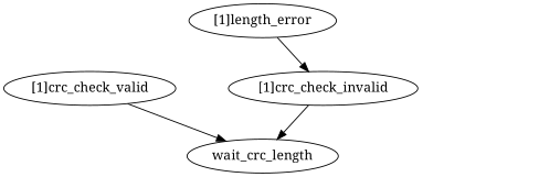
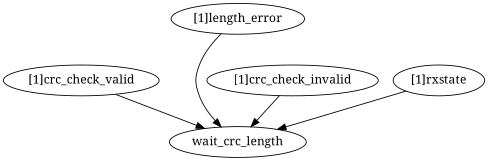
  strict digraph {
    fontname="Noto Serif"
    node [complexity=6 fontname="Noto Serif" importance=0.254581829636 rank=0.0424303049394]
    edge [fontname="Noto Serif"]
    n1 [complexity=3 importance=0.110744972819 label=wait_crc_length rank=0.0369149909397]
    "[1]crc_check_valid"
    "[1]crc_check_invalid"
    "[1]length_error"
+   "[1]rxstate" [complexity=4 importance=0.443528168138 rank=0.110882042034]
    "[1]crc_check_valid" -> n1
    "[1]crc_check_invalid" -> n1
-   "[1]length_error" -> "[1]crc_check_invalid"
+   "[1]length_error" -> n1
+   "[1]rxstate" -> n1
  }
